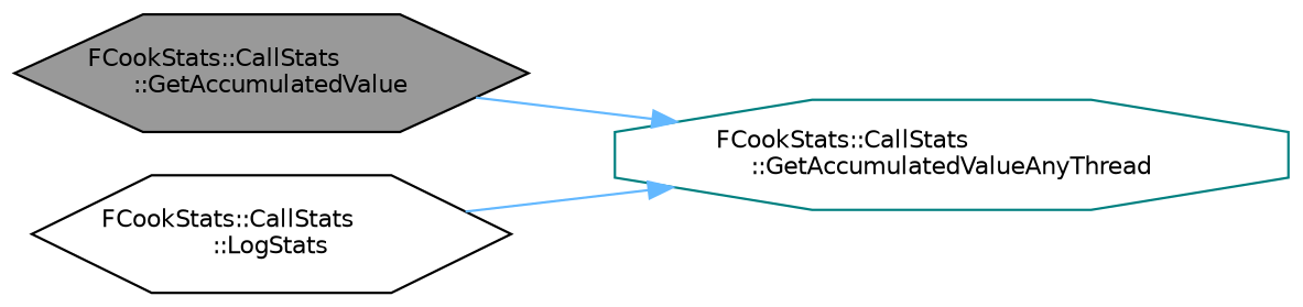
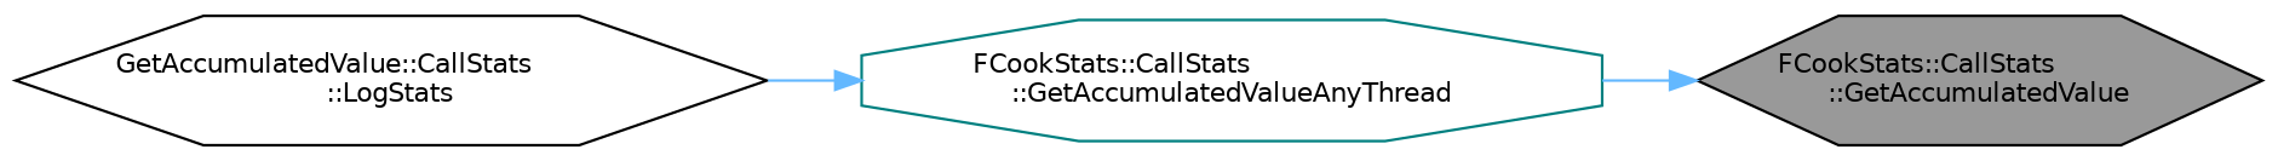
  digraph {
    rankdir=RL
    node [color=black fillcolor=white fontname=Helvetica fontsize=10 shape=hexagon style=filled]
    edge [color=steelblue1 dir=back fontname=Helvetica fontsize=10 labelfontname=Helvetica labelfontsize=10 style=solid]
    n1 [fillcolor=grey60 fontcolor=black height=0.2 label="FCookStats::CallStats\l::GetAccumulatedValue" width=0.4]
    n2 [color=teal height=0.2 label="FCookStats::CallStats\l::GetAccumulatedValueAnyThread" shape=octagon width=0.4]
-   n3 [height=0.2 label="FCookStats::CallStats\l::LogStats" width=0.4]
-   n2 -> n1
+   n3 [height=0.2 label="GetAccumulatedValue::CallStats\l::LogStats" width=0.4]
+   n1 -> n2
    n2 -> n3
  }
